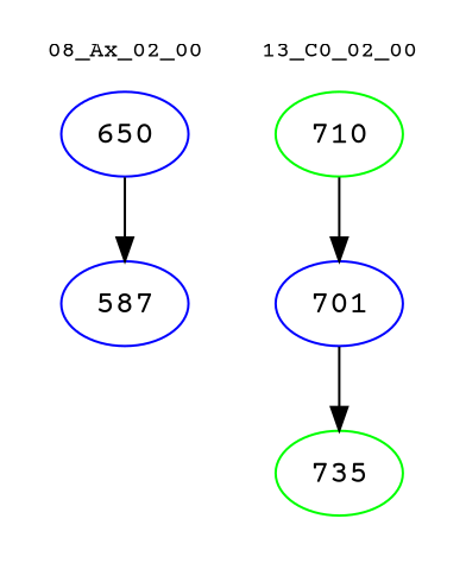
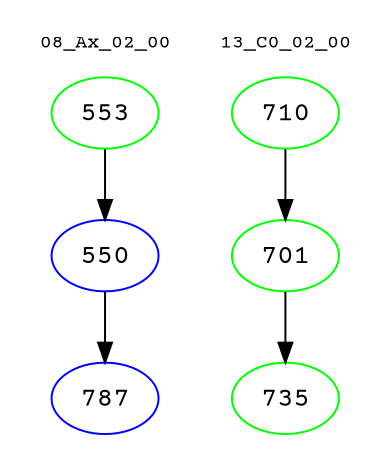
  digraph {
    fontname="Courier Prime"
    node [color=green fontname="Courier Prime"]
    edge [color=black fontname="Courier Prime"]
-   n2 [color=blue label=650]
-   n3 [color=blue label=587]
+   n1 [label=553]
+   n2 [color=blue label=550]
+   n3 [color=blue label=787]
    n4 [label=710]
-   n5 [color=blue label=701]
+   n5 [label=701]
    n6 [label=735]
    subgraph cluster_1 {
      color=white
      fontsize=10
      label="08_Ax_02_00"
+     n1
      n2
      n3
    }
    subgraph cluster_2 {
      color=white
      fontsize=10
      label="13_C0_02_00"
      n4
      n5
      n6
    }
+   n1 -> n2
    n2 -> n3
    n4 -> n5
    n5 -> n6
  }
